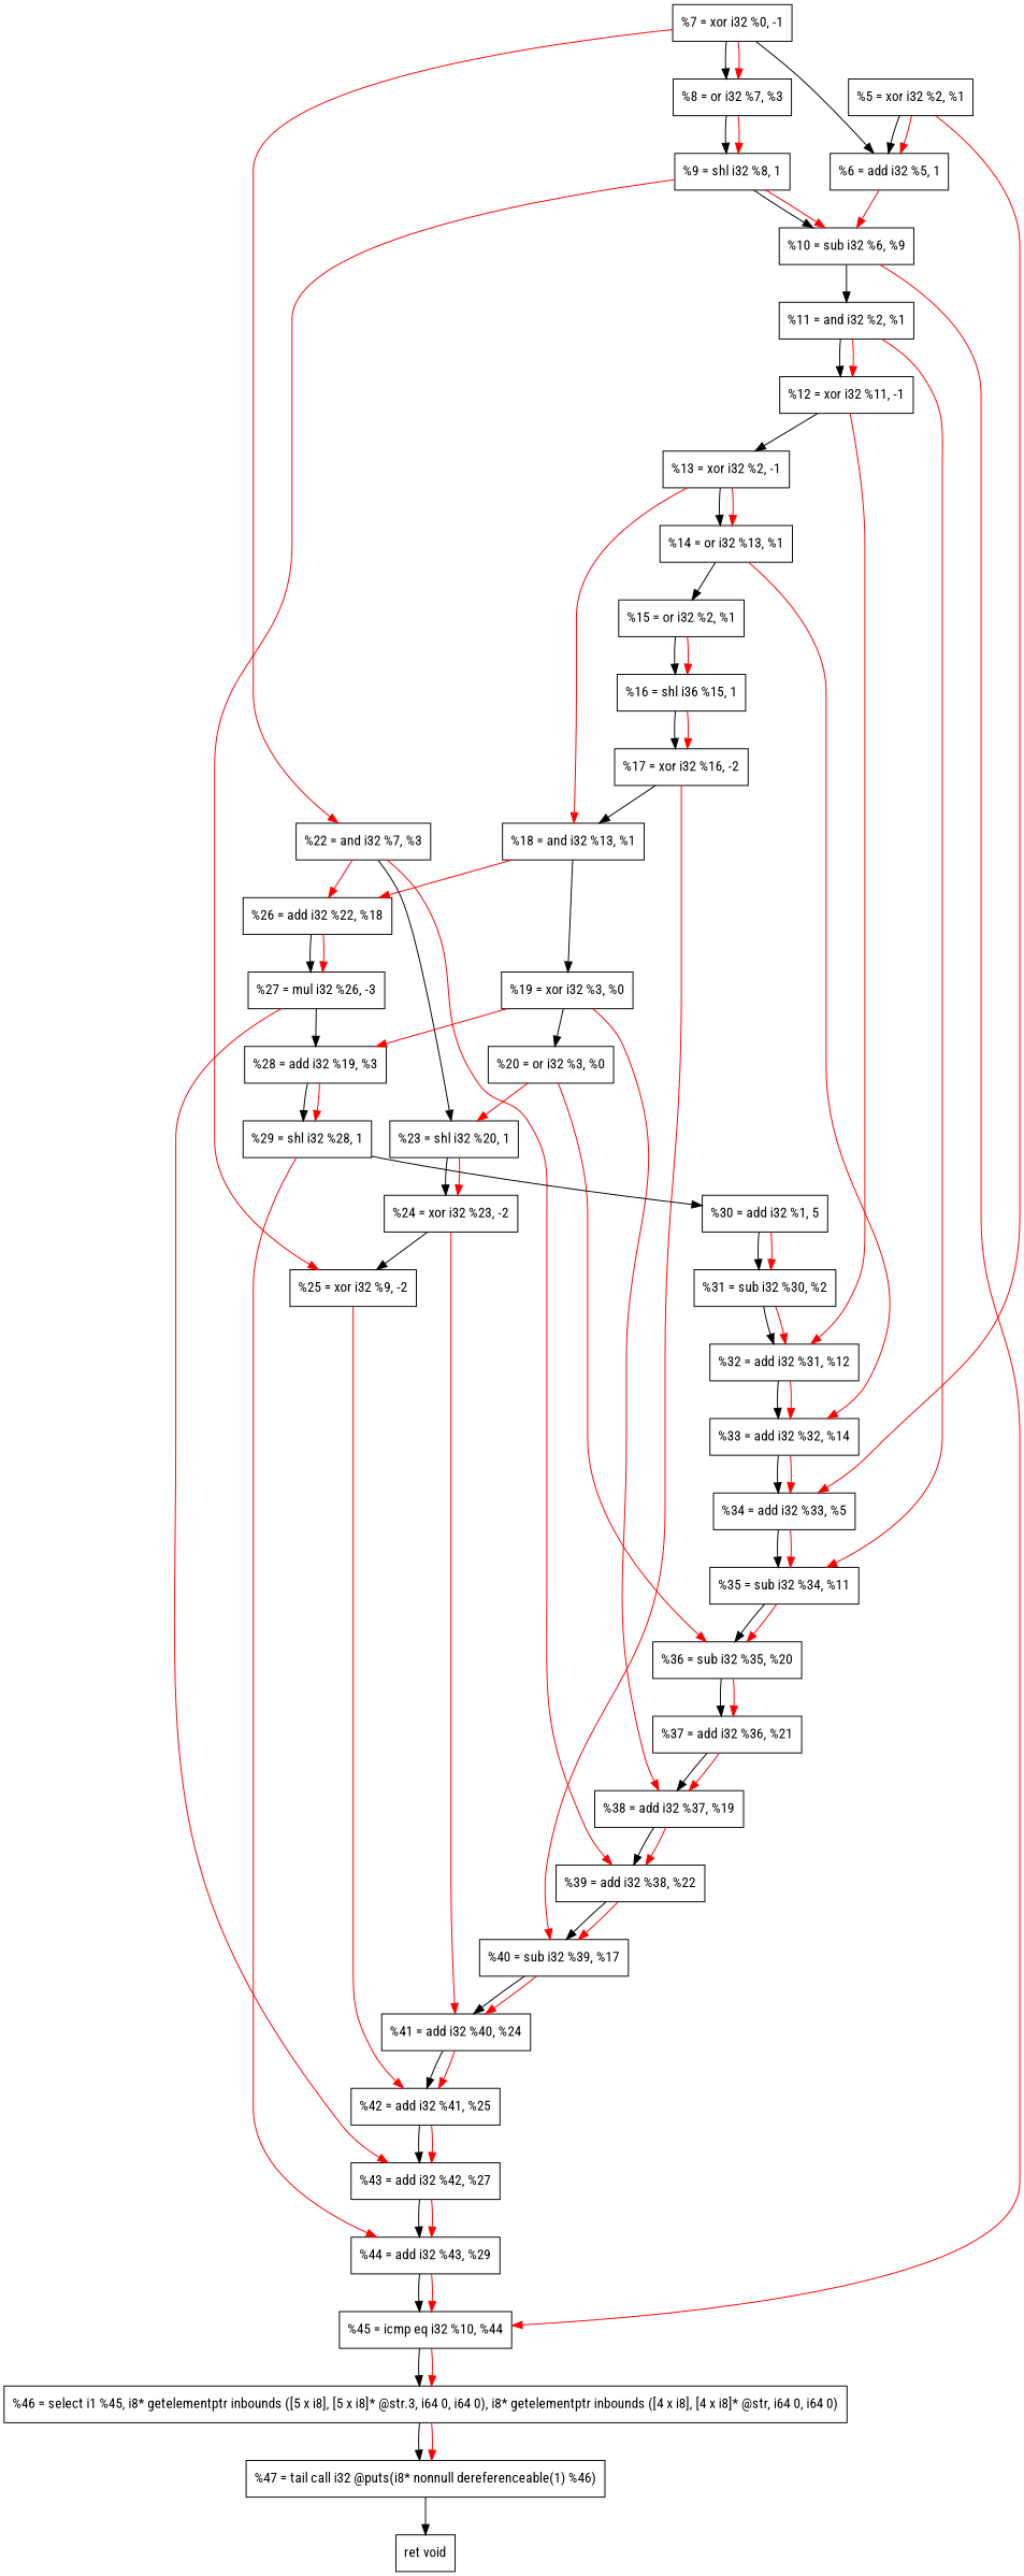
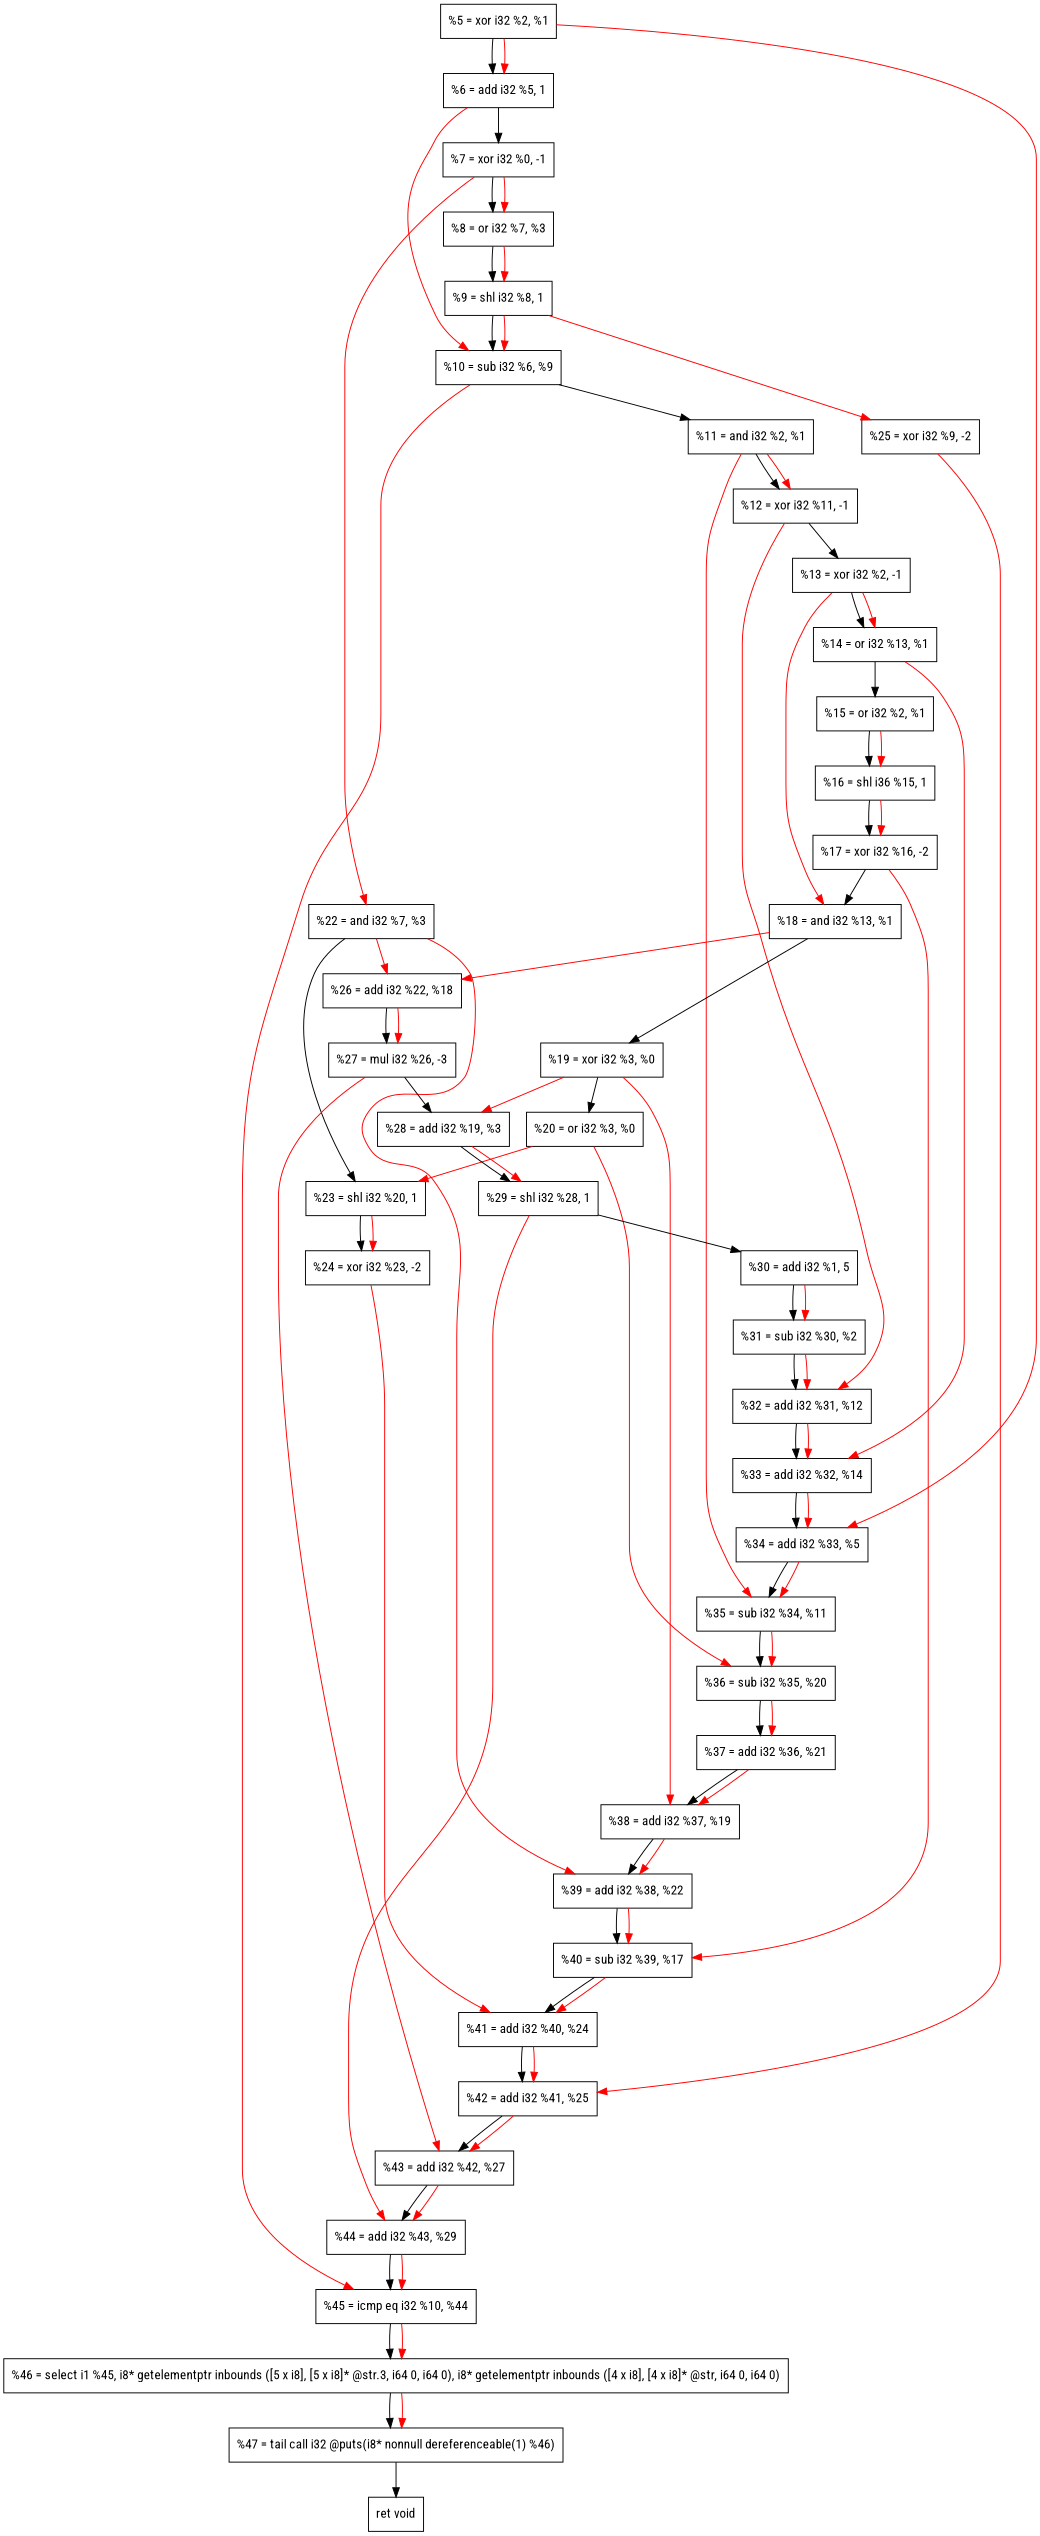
  digraph {
    fontname="Roboto Condensed"
    node [fontname="Roboto Condensed" shape=record]
    edge [fontname="Roboto Condensed" color=red]
    n1 [label="  %5 = xor i32 %2, %1"]
    n2 [label="  %6 = add i32 %5, 1"]
    n3 [label="  %34 = add i32 %33, %5"]
    n4 [label="  %7 = xor i32 %0, -1"]
    n5 [label="  %10 = sub i32 %6, %9"]
    n6 [label="  %35 = sub i32 %34, %11"]
    n7 [label="  %8 = or i32 %7, %3"]
    n8 [label="  %22 = and i32 %7, %3"]
    n9 [label="  %11 = and i32 %2, %1"]
    n10 [label="  %45 = icmp eq i32 %10, %44"]
    n11 [label="  %9 = shl i32 %8, 1"]
    n12 [label="  %26 = add i32 %22, %18"]
    n13 [label="  %23 = shl i32 %20, 1"]
    n14 [label="  %39 = add i32 %38, %22"]
    n15 [label="  %25 = xor i32 %9, -2"]
    n16 [label="  %42 = add i32 %41, %25"]
    n17 [label="  %12 = xor i32 %11, -1"]
    n18 [label="  %46 = select i1 %45, i8* getelementptr inbounds ([5 x i8], [5 x i8]* @str.3, i64 0, i64 0), i8* getelementptr inbounds ([4 x i8], [4 x i8]* @str, i64 0, i64 0)"]
    n19 [label="  %13 = xor i32 %2, -1"]
    n20 [label="  %32 = add i32 %31, %12"]
    n21 [label="  %36 = sub i32 %35, %20"]
    n22 [label="  %14 = or i32 %13, %1"]
    n23 [label="  %18 = and i32 %13, %1"]
    n24 [label="  %33 = add i32 %32, %14"]
    n25 [label="  %15 = or i32 %2, %1"]
    n26 [label="  %19 = xor i32 %3, %0"]
    n27 [label="%16 = shl i36 %15, 1"]
    n28 [label="  %17 = xor i32 %16, -2"]
    n29 [label="  %40 = sub i32 %39, %17"]
    n30 [label="  %41 = add i32 %40, %24"]
    n31 [label="  %20 = or i32 %3, %0"]
    n32 [label="  %28 = add i32 %19, %3"]
    n33 [label="  %38 = add i32 %37, %19"]
    n34 [label="  %27 = mul i32 %26, -3"]
    n35 [label="  %29 = shl i32 %28, 1"]
    n36 [label="  %24 = xor i32 %23, -2"]
    n37 [label="  %37 = add i32 %36, %21"]
    n38 [label="  %43 = add i32 %42, %27"]
    n39 [label="  %44 = add i32 %43, %29"]
    n40 [label="  %30 = add i32 %1, 5"]
    n41 [label="  %31 = sub i32 %30, %2"]
    n42 [label="  %47 = tail call i32 @puts(i8* nonnull dereferenceable(1) %46)"]
    n43 [label="  ret void"]
    n1 -> n2 [color=""]
    n1 -> n2
    n1 -> n3
-   n4 -> n2 [color=""]
+   n2 -> n4 [color=""]
    n2 -> n5
    n3 -> n6 [color=""]
    n3 -> n6
    n4 -> n7 [color=""]
    n4 -> n7
    n4 -> n8
    n5 -> n9 [color=""]
    n5 -> n10
    n6 -> n21 [color=""]
    n6 -> n21
    n7 -> n11 [color=""]
    n7 -> n11
    n8 -> n12
    n8 -> n13 [color=""]
    n8 -> n14
    n9 -> n6
    n9 -> n17 [color=""]
    n9 -> n17
    n10 -> n18 [color=""]
    n10 -> n18
    n11 -> n5 [color=""]
    n11 -> n5
    n11 -> n15
    n12 -> n34 [color=""]
    n12 -> n34
    n13 -> n36 [color=""]
    n13 -> n36
    n14 -> n29 [color=""]
    n14 -> n29
    n15 -> n16
    n16 -> n38 [color=""]
    n16 -> n38
    n17 -> n19 [color=""]
    n17 -> n20
    n18 -> n42 [color=""]
    n18 -> n42
    n19 -> n22 [color=""]
    n19 -> n22
    n19 -> n23
    n20 -> n24 [color=""]
    n20 -> n24
    n21 -> n37 [color=""]
    n21 -> n37
    n22 -> n24
    n22 -> n25 [color=""]
    n23 -> n12
    n23 -> n26 [color=""]
    n24 -> n3 [color=""]
    n24 -> n3
    n25 -> n27 [color=""]
    n25 -> n27
    n26 -> n31 [color=""]
    n26 -> n32
    n26 -> n33
    n27 -> n28 [color=""]
    n27 -> n28
    n28 -> n23 [color=""]
    n28 -> n29
    n29 -> n30 [color=""]
    n29 -> n30
    n30 -> n16 [color=""]
    n30 -> n16
    n31 -> n13
    n31 -> n21
    n32 -> n35 [color=""]
    n32 -> n35
    n33 -> n14 [color=""]
    n33 -> n14
    n34 -> n32 [color=""]
    n34 -> n38
    n35 -> n39
    n35 -> n40 [color=""]
-   n36 -> n15 [color=""]
    n36 -> n30
    n37 -> n33 [color=""]
    n37 -> n33
    n38 -> n39 [color=""]
    n38 -> n39
    n39 -> n10 [color=""]
    n39 -> n10
    n40 -> n41 [color=""]
    n40 -> n41
    n41 -> n20 [color=""]
    n41 -> n20
    n42 -> n43 [color=""]
  }
